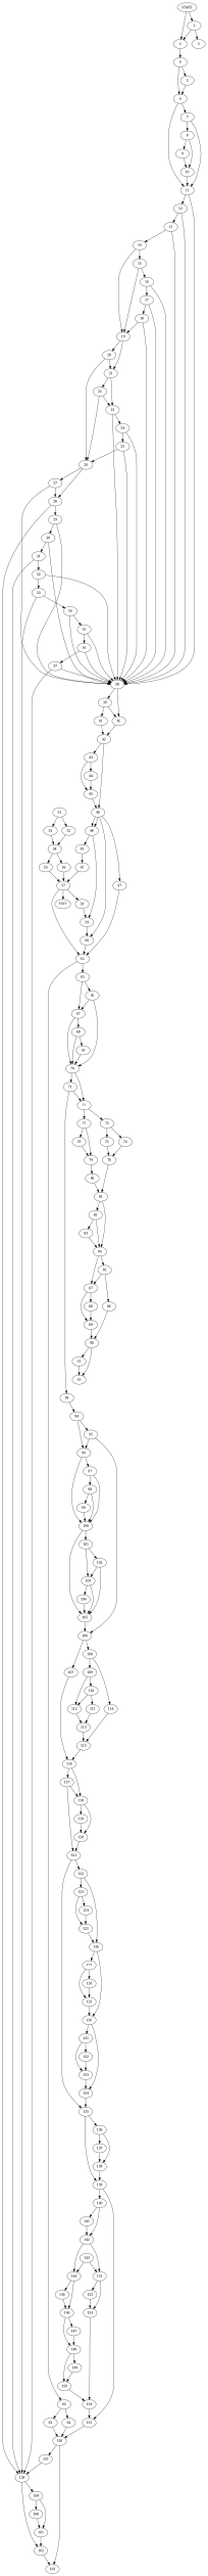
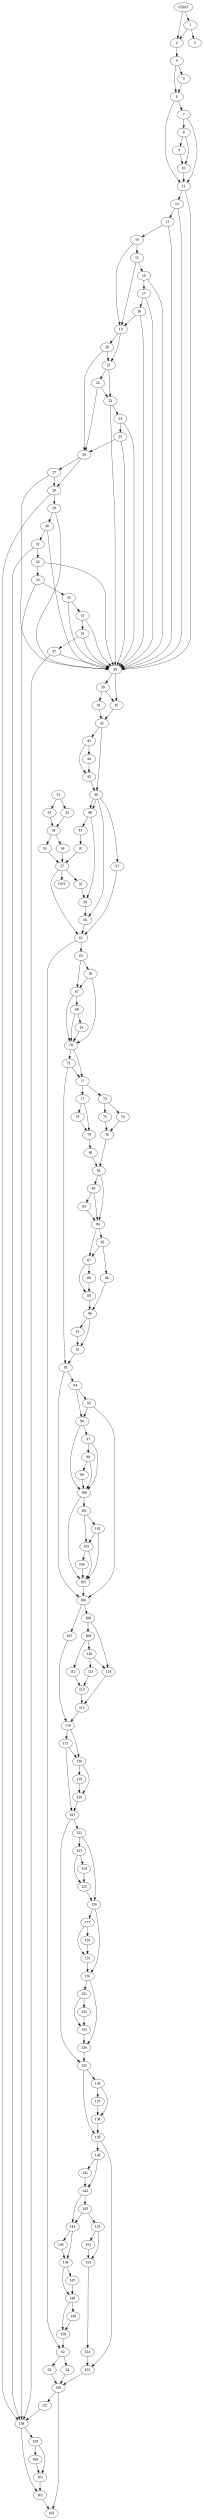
  digraph {
    fontname="Noto Serif"
    node [fontname="Noto Serif"]
    edge [fontname="Noto Serif"]
    n1 [label=START]
    1
    2
    3
    4
    5
    6
    7
    11
    8
    12
    38
    9
    10
    13
    39
    40
    14
    15
    19
    16
    20
    21
    17
    18
    26
    22
    23
    27
    28
    24
    25
    29
    158
    30
    159
    162
    31
    32
    33
    34
    35
    36
    37
    41
    42
    43
    46
    44
    45
    47
    48
    60
    61
    49
    59
    62
    65
    50
    57
    51
    52
    53
    58
    n65 [label=EXIT]
    54
    55
    56
    63
    64
    66
    67
    156
    157
    163
    70
    68
    71
    72
    69
    93
    73
    77
    94
    106
    74
    75
    78
    79
    76
    81
    82
    84
    80
    83
    85
    87
    86
    88
    89
    90
    91
    92
    95
    96
    107
    108
    97
    100
    98
    101
    105
    99
    102
    103
    104
    116
    109
    114
    117
    118
    110
    112
    115
    111
    113
    n127 [label=321]
    119
    120
    122
    135
    123
    126
    136
    139
    124
    125
    127
    130
    128
    129
    131
    134
    132
    133
    137
    138
    140
    155
    141
    142
    143
    144
    151
    145
    146
    152
    153
    147
    148
    149
    150
    154
    160
    161
    n1 -> 1
    n1 -> 2
    1 -> 2
    1 -> 3
    2 -> 4
    4 -> 5
    4 -> 6
    5 -> 6
    6 -> 7
    6 -> 11
    7 -> 11
    7 -> 8
    11 -> 12
    11 -> 38
    8 -> 9
    8 -> 10
    12 -> 38
    12 -> 13
    38 -> 39
    38 -> 40
    9 -> 10
    10 -> 11
    13 -> 38
    13 -> 14
    39 -> 40
    39 -> 41
    40 -> 42
    14 -> 15
    14 -> 19
    15 -> 19
    15 -> 16
    19 -> 20
    19 -> 21
    16 -> 38
    16 -> 17
    20 -> 21
    20 -> 26
    21 -> 22
    21 -> 23
    17 -> 38
    17 -> 18
    18 -> 38
    18 -> 19
    26 -> 27
    26 -> 28
    22 -> 26
    22 -> 23
    23 -> 38
    23 -> 24
    27 -> 38
    27 -> 28
    28 -> 29
    28 -> 158
    24 -> 38
    24 -> 25
    25 -> 38
    25 -> 26
    29 -> 38
    29 -> 30
    158 -> 159
    158 -> 162
    30 -> 38
    30 -> 31
    159 -> 160
    159 -> 161
    162 -> 163
    31 -> 158
    31 -> 32
    32 -> 38
    32 -> 33
    33 -> 158
    33 -> 34
    34 -> 38
    34 -> 35
    35 -> 38
    35 -> 36
    36 -> 38
    36 -> 37
    37 -> 38
    37 -> 158
    41 -> 42
    42 -> 43
    42 -> 46
    43 -> 44
    43 -> 45
    46 -> 47
    46 -> 48 [tailport=s2]
    46 -> 48 [tailport=s3]
    46 -> 60
    44 -> 45
    45 -> 46
    47 -> 61
    48 -> 49
    48 -> 59
    60 -> 61
    61 -> 62
    61 -> 65
    49 -> 50
    59 -> 60
    62 -> 63
    62 -> 64
    65 -> 66
    65 -> 67
    50 -> 57
    57 -> 61 [tailport=s2]
    57 -> 58
    57 -> n65
    51 -> 52
    51 -> 53
    52 -> 54
    53 -> 54
    58 -> 59
    54 -> 55
    54 -> 56
    55 -> 57
    56 -> 57
    63 -> 156
    64 -> 156
    66 -> 67
    66 -> 70
    67 -> 70
    67 -> 68
    156 -> 157
    156 -> 163
    157 -> 158
    70 -> 71
    70 -> 72
    68 -> 70
    68 -> 69
    71 -> 72
    71 -> 93
    72 -> 73
    72 -> 77
    69 -> 70
    93 -> 94
+   93 -> 106
    73 -> 74
    73 -> 75
    77 -> 78
    77 -> 79
    94 -> 95
    94 -> 96
    106 -> 107
    106 -> 108
    74 -> 76
    75 -> 76
    78 -> 79
    79 -> 80
    76 -> 81
    81 -> 82
    81 -> 84
    82 -> 84
    82 -> 83
    84 -> 85
    84 -> 87
    80 -> 81
    83 -> 84
    85 -> 87
    85 -> 86
    87 -> 88
    87 -> 89
    86 -> 90
    88 -> 89
    89 -> 90
    90 -> 91
    90 -> 92
    91 -> 92
+   92 -> 93
    95 -> 106
    95 -> 96
    96 -> 97
    96 -> 100
    107 -> 116
    108 -> 109
    108 -> 114
    97 -> 100
    97 -> 98
    100 -> 101
    100 -> 105
    98 -> 100
    98 -> 99
    101 -> 102
    101 -> 103
    105 -> 106
    99 -> 100
    102 -> 105
    102 -> 103
    103 -> 105
    103 -> 104
    104 -> 105
    116 -> 117
    116 -> 118
    109 -> 110
    109 -> 112
    114 -> 115
    117 -> 118
    117 -> n127
    118 -> 119
    118 -> 120
-   110 -> 112
+   110 -> 114
    110 -> 111
    112 -> 113
    115 -> 116
    111 -> 113
    113 -> 115
    n127 -> 122
    n127 -> 135
    119 -> 120
    120 -> n127
    122 -> 123
    122 -> 126
    135 -> 136
    135 -> 139
    123 -> 124
    123 -> 125
    126 -> 127
    126 -> 130
    136 -> 137
    136 -> 138
    139 -> 140
    139 -> 155
    124 -> 125
    125 -> 126
    127 -> 128
    127 -> 129
    130 -> 131
    130 -> 134
    128 -> 129
    129 -> 130
    131 -> 132
    131 -> 133
    134 -> 135
    132 -> 133
    133 -> 134
    137 -> 138
    138 -> 139
    140 -> 141
    140 -> 142
    155 -> 156
    141 -> 142
-   142 -> 151
+   142 -> 143
    142 -> 144
    143 -> 144
    143 -> 151
    144 -> 145
    144 -> 146
    151 -> 152
    151 -> 153
    145 -> 146
    146 -> 147
    146 -> 148
    152 -> 153
    153 -> 154
    147 -> 148
    148 -> 149
    148 -> 150
    149 -> 150
-   150 -> 154
+   150 -> 62
    154 -> 155
    160 -> 161
    161 -> 162
  }
